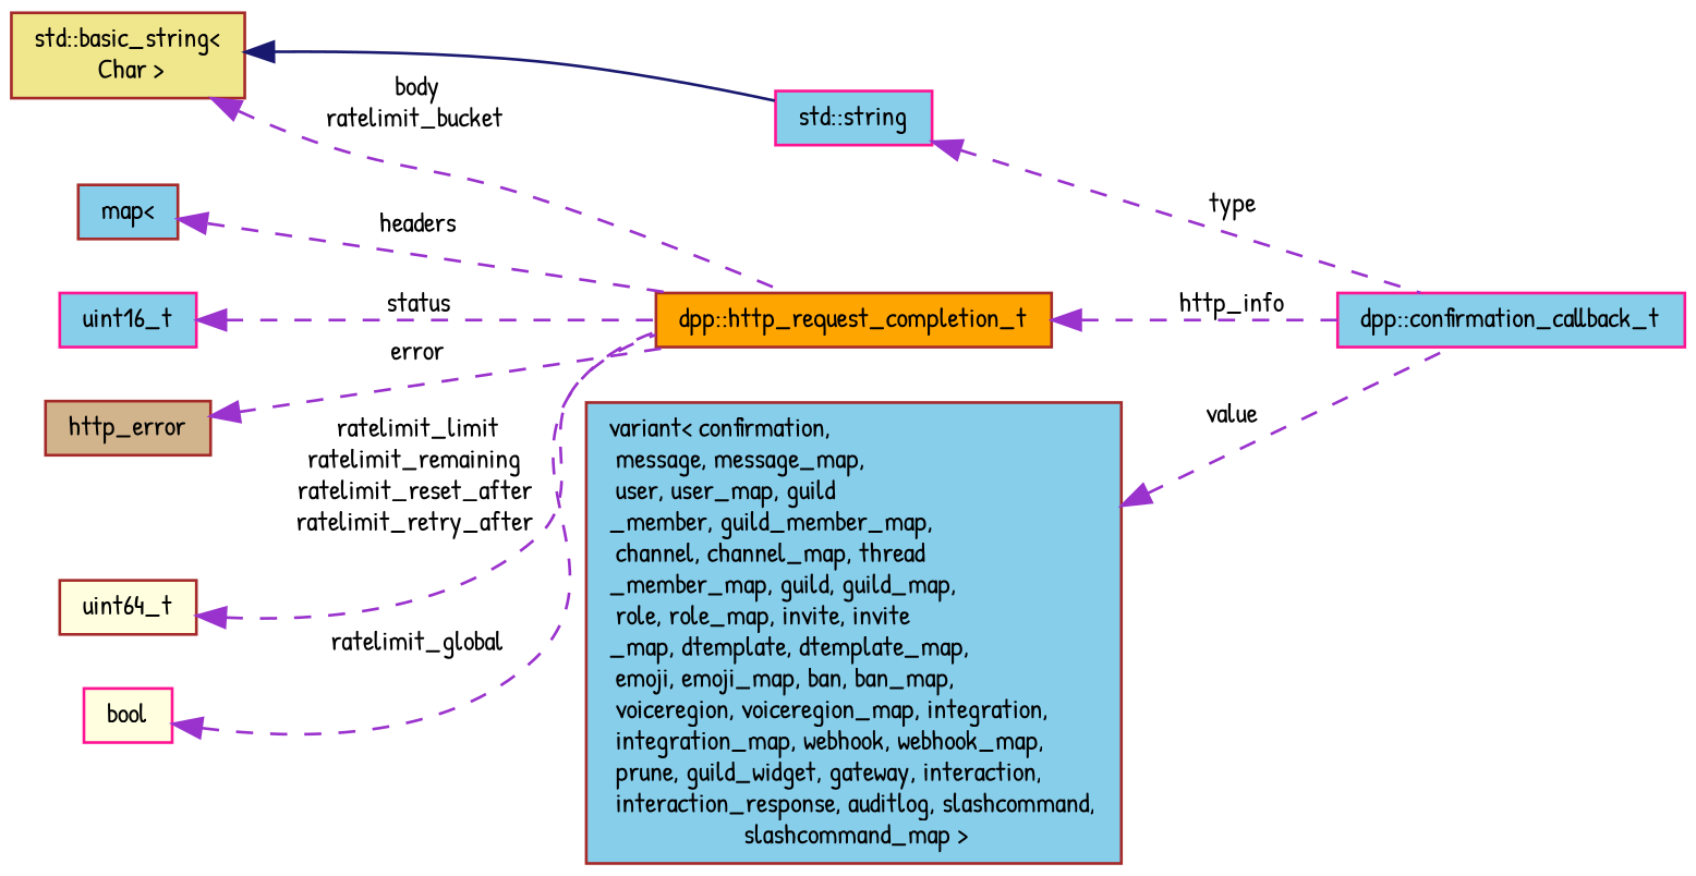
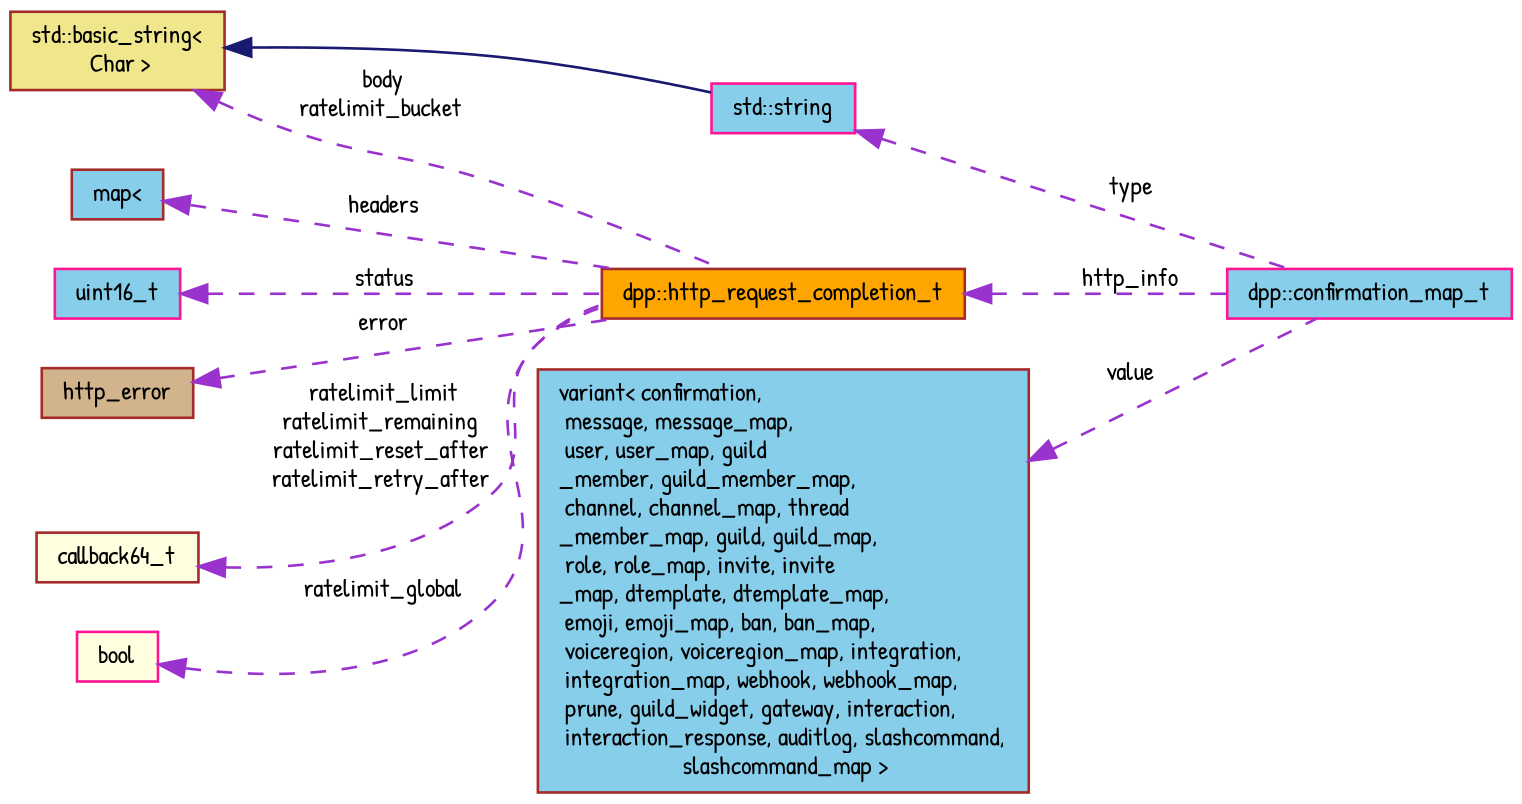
  digraph {
    fontname="Patrick Hand"
    rankdir=LR
    node [color=brown fillcolor=skyblue fontname="Patrick Hand" fontsize=10 shape=record style=filled]
    edge [color=darkorchid3 dir=back fontname="Patrick Hand" fontsize=10 labelfontname=Helvetica labelfontsize=10 style=dashed]
-   n1 [color=deeppink fontcolor=black height=0.2 label="dpp::confirmation_callback_t" width=0.4]
+   n1 [color=deeppink fontcolor=black height=0.2 label="dpp::confirmation_map_t" width=0.4]
    n2 [color=deeppink height=0.2 label="std::string" width=0.4]
    n3 [fillcolor=orange height=0.2 label="dpp::http_request_completion_t" width=0.4]
    n4 [fillcolor=khaki height=0.2 label="std::basic_string\<\l Char \>" width=0.4]
    n5 [height=0.2 label="map\<" width=0.4]
    n6 [color=deeppink height=0.2 label=uint16_t width=0.4]
    n7 [fillcolor=tan height=0.2 label=http_error width=0.4]
-   n8 [fillcolor=lightyellow height=0.2 label=uint64_t width=0.4]
+   n8 [fillcolor=lightyellow height=0.2 label=callback64_t width=0.4]
    n9 [color=deeppink fillcolor=lightyellow height=0.2 label=bool width=0.4]
    n10 [height=0.2 label="variant\< confirmation,\l message, message_map,\l user, user_map, guild\l_member, guild_member_map,\l channel, channel_map, thread\l_member_map, guild, guild_map,\l role, role_map, invite, invite\l_map, dtemplate, dtemplate_map,\l emoji, emoji_map, ban, ban_map,\l voiceregion, voiceregion_map, integration,\l integration_map, webhook, webhook_map,\l prune, guild_widget, gateway, interaction,\l interaction_response, auditlog, slashcommand,\l slashcommand_map \>" width=0.4]
    n2 -> n1 [label=" type"]
    n3 -> n1 [label=" http_info"]
    n4 -> n2 [color=midnightblue style=solid]
    n4 -> n3 [label=" body\nratelimit_bucket"]
    n5 -> n3 [label=" headers"]
    n6 -> n3 [label=" status"]
    n7 -> n3 [label=" error"]
    n8 -> n3 [label=" ratelimit_limit\nratelimit_remaining\nratelimit_reset_after\nratelimit_retry_after"]
    n9 -> n3 [label=" ratelimit_global"]
    n10 -> n1 [label=" value"]
  }
